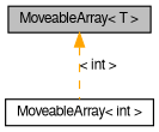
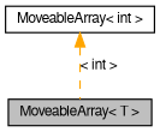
  digraph {
    node [color=black fontname=FreeSans fontsize=10 shape=record style=filled]
    n1 [fillcolor=grey75 fontcolor=black height=0.2 label="MoveableArray\< T \>" width=0.4]
    n2 [fillcolor=white height=0.2 label="MoveableArray\< int \>" width=0.4]
-   n1 -> n2 [color=orange dir=back fontname=FreeSans fontsize=10 label="\< int \>" labelfontname=FreeSans labelfontsize=10 style=dashed]
+   n2 -> n1 [color=orange dir=back fontname=FreeSans fontsize=10 label="\< int \>" labelfontname=FreeSans labelfontsize=10 style=dashed]
  }
